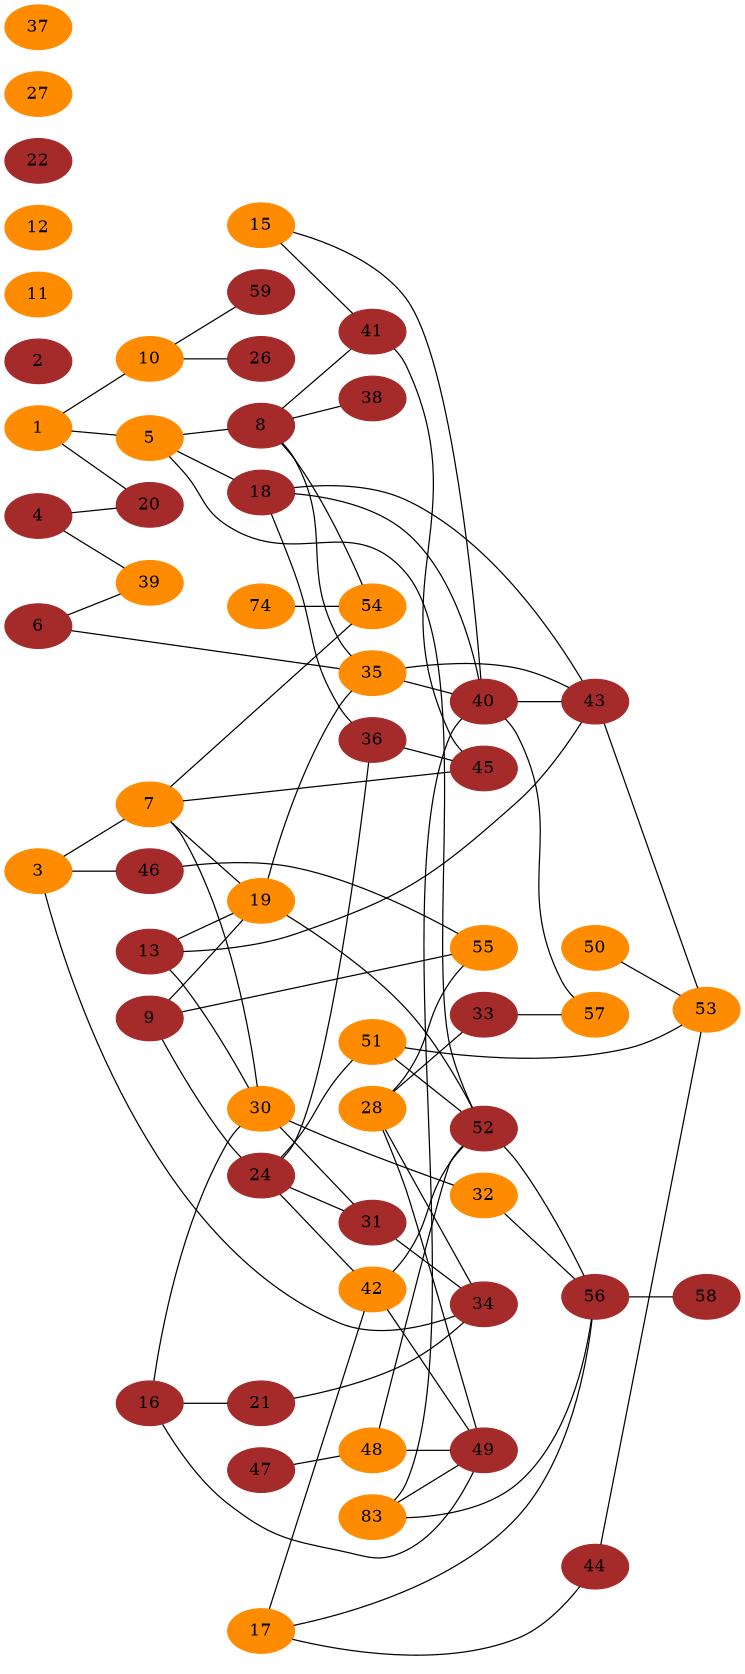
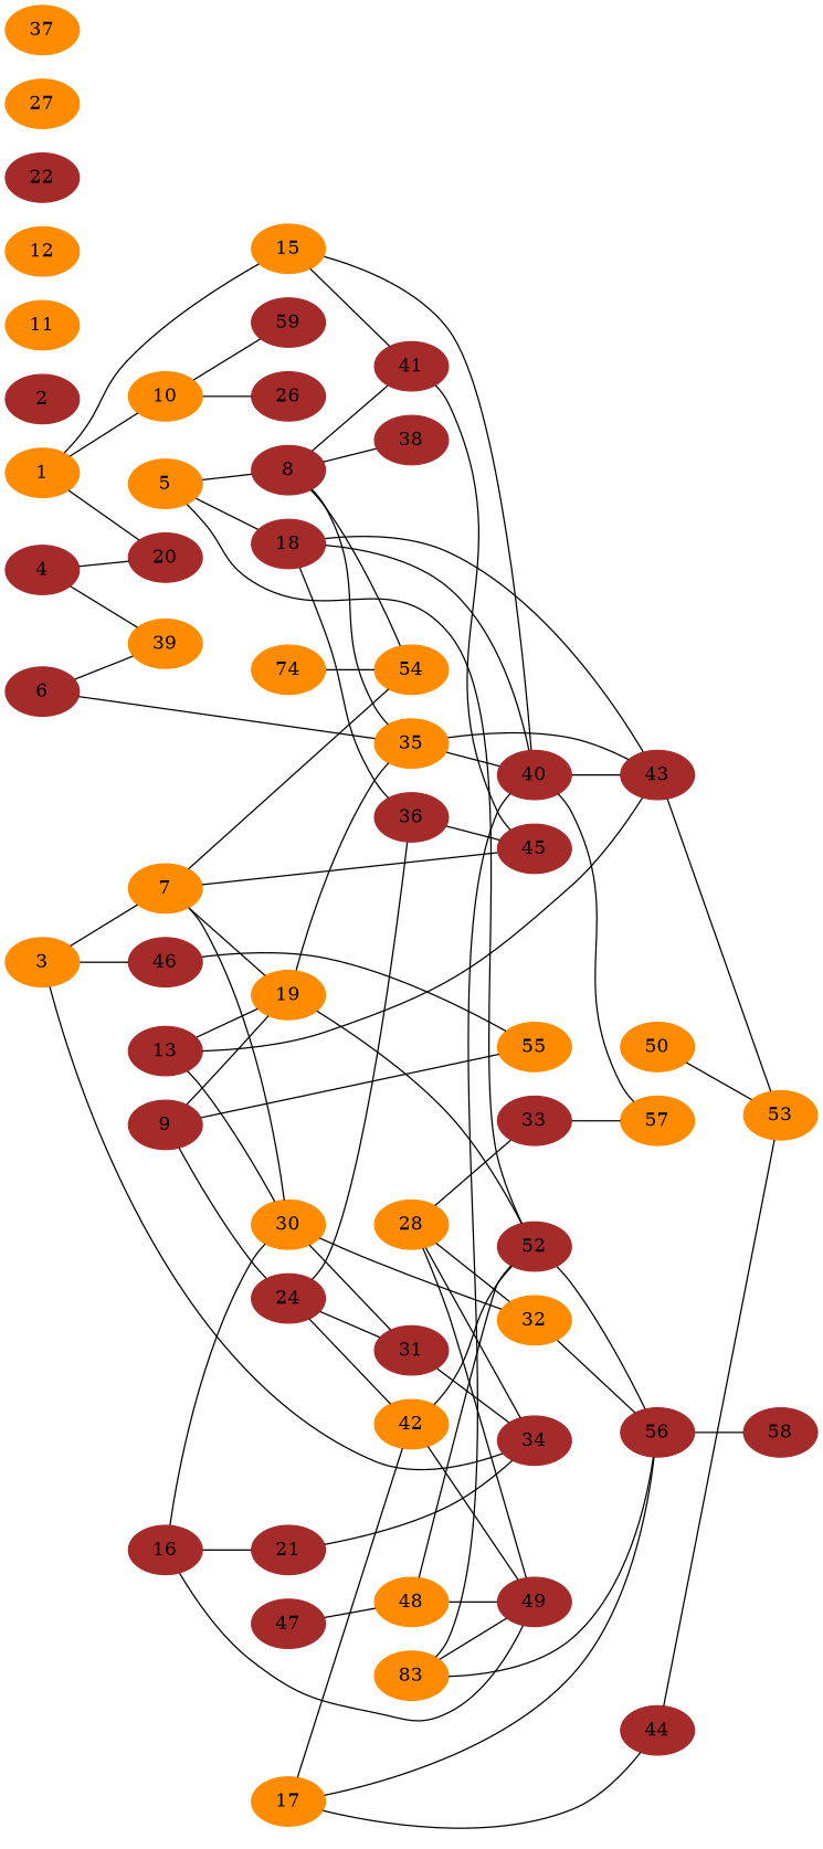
  graph {
    rankdir=LR
    node [color=brown style=filled]
    1 [color=darkorange]
    5 [color=darkorange]
    10 [color=darkorange]
    20
    8
    18
    52
    26
    59
    2
    3 [color=darkorange]
    7 [color=darkorange]
    34
    46
    19 [color=darkorange]
    30 [color=darkorange]
    45
    54 [color=darkorange]
    55 [color=darkorange]
    4
    39 [color=darkorange]
    35 [color=darkorange]
    38
    41
    43
    40
    36
    56
    6
    31
    32 [color=darkorange]
    9
    24
    42 [color=darkorange]
-   51 [color=darkorange]
    11 [color=darkorange]
    12 [color=darkorange]
    13
    53 [color=darkorange]
    n40 [color=darkorange label=74]
    15 [color=darkorange]
    57 [color=darkorange]
    16
    21
    49
    17 [color=darkorange]
    44
    58
    22
    n50 [color=darkorange label=83]
    33
    27 [color=darkorange]
    28 [color=darkorange]
    37 [color=darkorange]
    48 [color=darkorange]
    47
    50 [color=darkorange]
-   1 -- 5
+   1 -- 15
    1 -- 10
    1 -- 20
    5 -- 8
    5 -- 18
    5 -- 52
    10 -- 26
    10 -- 59
    8 -- 54
    8 -- 35
    8 -- 38
    8 -- 41
    18 -- 43
    18 -- 40
    18 -- 36
    52 -- 56
    3 -- 7
    3 -- 34
    3 -- 46
    7 -- 19
    7 -- 30
    7 -- 45
    7 -- 54
    46 -- 55
    19 -- 52
    19 -- 35
    30 -- 31
    30 -- 32
    4 -- 20
    4 -- 39
    35 -- 43
    35 -- 40
    41 -- 45
    43 -- 53
    40 -- 43
    40 -- 57
    36 -- 45
    56 -- 58
    6 -- 39
    6 -- 35
    31 -- 34
    32 -- 56
    9 -- 19
    9 -- 55
    9 -- 24
    24 -- 36
    24 -- 31
    24 -- 42
-   24 -- 51
    42 -- 52
    42 -- 49
-   51 -- 52
-   51 -- 53
    13 -- 19
    13 -- 30
    13 -- 43
    n40 -- 54
    15 -- 41
    15 -- 40
    16 -- 30
    16 -- 21
    16 -- 49
    21 -- 34
    17 -- 56
    17 -- 42
    17 -- 44
    44 -- 53
    n50 -- 40
    n50 -- 56
    n50 -- 49
    33 -- 57
    28 -- 34
-   28 -- 55
+   28 -- 32
    28 -- 49
    28 -- 33
    48 -- 52
    48 -- 49
    47 -- 48
    50 -- 53
  }
